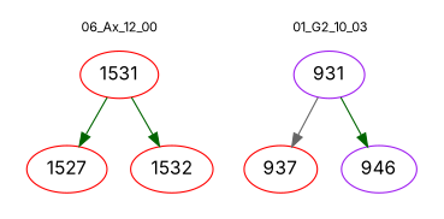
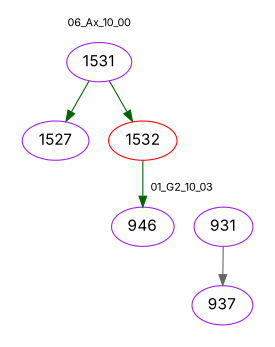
  digraph {
    fontname=Inter
    node [color=red fontname=Inter]
    edge [color=darkgreen fontname=Inter]
-   n1 [label=1531]
-   n2 [label=1527]
+   n1 [color=purple label=1531]
+   n2 [color=purple label=1527]
    n3 [label=1532]
    n4 [color=purple label=931]
-   n5 [label=937]
+   n5 [color=purple label=937]
    n6 [color=purple label=946]
    subgraph cluster_1 {
      color=white
      fontsize=10
-     label="06_Ax_12_00"
+     label="06_Ax_10_00"
      n1
      n2
      n3
    }
    subgraph cluster_2 {
      color=white
      fontsize=10
      label="01_G2_10_03"
      n4
      n5
      n6
    }
    n1 -> n2
    n1 -> n3
    n4 -> n5 [color=gray40]
-   n4 -> n6
+   n3 -> n6
  }
